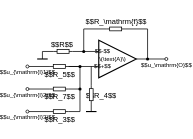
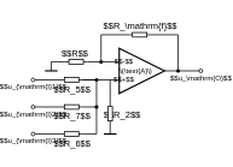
  <mxCell id="0" />
  <mxCell id="1" parent="0" />
  <mxCell id="2" value="\(\text{A}\) 　&amp;nbsp;" style="triangle;whiteSpace=wrap;html=1;strokeWidth=1.5;connectable=0;allowArrows=0;fontSize=8;" parent="1" vertex="1"><mxGeometry x="125" y="53" width="50" height="50" as="geometry" /></mxCell>
  <mxCell id="3" value="" style="endArrow=none;html=1;rounded=0;exitX=0;exitY=0.5;exitDx=0;exitDy=0;exitPerimeter=0;" parent="1" source="17" edge="1"><mxGeometry width="50" height="50" relative="1" as="geometry"><mxPoint x="95" y="68" as="sourcePoint" /><mxPoint x="125" y="68" as="targetPoint" /></mxGeometry></mxCell>
  <mxCell id="4" value="" style="endArrow=none;html=1;rounded=0;" parent="1" edge="1"><mxGeometry width="50" height="50" relative="1" as="geometry"><mxPoint x="100" y="88" as="sourcePoint" /><mxPoint x="125" y="88" as="targetPoint" /></mxGeometry></mxCell>
  <mxCell id="5" value="$$-$$" style="text;html=1;resizable=1;autosize=1;align=center;verticalAlign=middle;points=[];fillColor=none;strokeColor=none;rounded=0;movable=1;rotatable=1;deletable=1;editable=1;connectable=0;fontSize=8;" parent="1" vertex="1"><mxGeometry x="125" y="63" width="10" height="10" as="geometry" /></mxCell>
  <mxCell id="6" value="$$+$$" style="text;html=1;resizable=1;autosize=1;align=center;verticalAlign=middle;points=[];fillColor=none;strokeColor=none;rounded=0;movable=1;rotatable=1;deletable=1;editable=1;connectable=0;fontSize=8;" parent="1" vertex="1"><mxGeometry x="125" y="83" width="10" height="10" as="geometry" /></mxCell>
  <mxCell id="7" value="" style="endArrow=none;html=1;rounded=0;fontSize=8;" parent="1" edge="1"><mxGeometry width="50" height="50" relative="1" as="geometry"><mxPoint x="175" y="78" as="sourcePoint" /><mxPoint x="190" y="78" as="targetPoint" /></mxGeometry></mxCell>
  <mxCell id="8" value="$$R_\mathrm{f}$$" style="text;html=1;resizable=1;autosize=1;align=center;verticalAlign=middle;points=[];fillColor=none;strokeColor=none;rounded=0;fontSize=10;movable=1;rotatable=1;deletable=1;editable=1;connectable=0;allowArrows=0;" parent="1" vertex="1"><mxGeometry x="137.5" y="20.5" width="20" height="15" as="geometry" /></mxCell>
  <mxCell id="9" value="" style="endArrow=none;html=1;rounded=0;fontSize=10;startSize=4;endSize=4;entryX=1;entryY=0.5;entryDx=0;entryDy=0;entryPerimeter=0;" parent="1" target="10" edge="1"><mxGeometry width="50" height="50" relative="1" as="geometry"><mxPoint x="105" y="38" as="sourcePoint" /><mxPoint x="384.5" y="-41.5" as="targetPoint" /></mxGeometry></mxCell>
  <mxCell id="10" value="" style="pointerEvents=1;verticalLabelPosition=bottom;shadow=0;dashed=0;align=center;html=1;verticalAlign=top;shape=mxgraph.electrical.resistors.resistor_1;fontSize=10;direction=west;allowArrows=0;" parent="1" vertex="1"><mxGeometry x="135" y="35.5" width="25" height="5" as="geometry" /></mxCell>
  <mxCell id="11" value="" style="endArrow=none;html=1;rounded=0;fontSize=10;startSize=4;endSize=4;exitX=0;exitY=0.5;exitDx=0;exitDy=0;exitPerimeter=0;" parent="1" source="10" edge="1"><mxGeometry width="50" height="50" relative="1" as="geometry"><mxPoint x="277" y="-56.5" as="sourcePoint" /><mxPoint x="190" y="38" as="targetPoint" /></mxGeometry></mxCell>
  <mxCell id="12" value="" style="endArrow=none;html=1;rounded=0;fontSize=10;startSize=4;endSize=4;entryX=1;entryY=0.5;entryDx=0;entryDy=0;entryPerimeter=0;" parent="1" edge="1"><mxGeometry width="50" height="50" relative="1" as="geometry"><mxPoint x="100" y="88" as="sourcePoint" /><mxPoint x="84.5" y="88" as="targetPoint" /></mxGeometry></mxCell>
  <mxCell id="13" value="" style="endArrow=none;html=1;rounded=0;fontSize=8;" parent="1" edge="1"><mxGeometry width="50" height="50" relative="1" as="geometry"><mxPoint x="190" y="78" as="sourcePoint" /><mxPoint x="190" y="38" as="targetPoint" /></mxGeometry></mxCell>
  <mxCell id="14" value="" style="endArrow=none;html=1;rounded=0;fontSize=8;" parent="1" edge="1"><mxGeometry width="50" height="50" relative="1" as="geometry"><mxPoint x="105" y="68" as="sourcePoint" /><mxPoint x="105" y="38" as="targetPoint" /></mxGeometry></mxCell>
  <mxCell id="15" value="" style="endArrow=none;html=1;rounded=0;fontSize=8;strokeWidth=1.5;" parent="1" edge="1"><mxGeometry width="50" height="50" relative="1" as="geometry"><mxPoint x="43" y="78" as="sourcePoint" /><mxPoint x="57" y="78" as="targetPoint" /></mxGeometry></mxCell>
  <mxCell id="16" value="$$R$$" style="text;html=1;resizable=1;autosize=1;align=center;verticalAlign=middle;points=[];fillColor=none;strokeColor=none;rounded=0;fontSize=10;movable=1;rotatable=1;deletable=1;editable=1;connectable=0;allowArrows=0;" parent="1" vertex="1"><mxGeometry x="68" y="53" width="15" height="10" as="geometry" /></mxCell>
  <mxCell id="17" value="" style="pointerEvents=1;verticalLabelPosition=bottom;shadow=0;dashed=0;align=center;html=1;verticalAlign=top;shape=mxgraph.electrical.resistors.resistor_1;fontSize=10;direction=west;allowArrows=0;" parent="1" vertex="1"><mxGeometry x="65" y="65.5" width="25" height="5" as="geometry" /></mxCell>
  <mxCell id="18" value="" style="endArrow=none;html=1;rounded=0;strokeWidth=1;fontSize=8;startArrow=oval;startFill=0;endSize=4;startSize=4;" parent="1" edge="1"><mxGeometry width="50" height="50" relative="1" as="geometry"><mxPoint x="215" y="78" as="sourcePoint" /><mxPoint x="190" y="78" as="targetPoint" /></mxGeometry></mxCell>
  <mxCell id="19" value="" style="shape=waypoint;sketch=0;fillStyle=solid;size=6;pointerEvents=1;points=[];fillColor=none;resizable=1;rotatable=1;perimeter=centerPerimeter;snapToPoint=1;strokeWidth=0.1;fontSize=8;movable=1;deletable=1;editable=1;connectable=1;" parent="1" vertex="1"><mxGeometry x="185" y="73" width="10" height="10" as="geometry" /></mxCell>
  <mxCell id="20" value="$$u_\mathrm{O}$$" style="text;html=1;align=center;verticalAlign=middle;resizable=1;points=[];autosize=1;strokeColor=none;fillColor=none;fontSize=8;movable=1;rotatable=1;deletable=1;editable=1;connectable=1;" parent="1" vertex="1"><mxGeometry x="205" y="78" width="20" height="15" as="geometry" /></mxCell>
  <mxCell id="21" value="" style="endArrow=none;html=1;rounded=0;strokeWidth=1;fontSize=8;startSize=4;endSize=4;entryX=1;entryY=0.5;entryDx=0;entryDy=0;entryPerimeter=0;" parent="1" target="17" edge="1"><mxGeometry width="50" height="50" relative="1" as="geometry"><mxPoint x="50" y="68" as="sourcePoint" /><mxPoint x="75" y="43" as="targetPoint" /></mxGeometry></mxCell>
  <mxCell id="22" value="" style="endArrow=none;html=1;rounded=0;strokeWidth=1;fontSize=8;startSize=4;endSize=4;" parent="1" edge="1"><mxGeometry width="50" height="50" relative="1" as="geometry"><mxPoint x="50" y="78" as="sourcePoint" /><mxPoint x="50" y="68" as="targetPoint" /></mxGeometry></mxCell>
  <mxCell id="23" value="" style="shape=waypoint;sketch=0;fillStyle=solid;size=6;pointerEvents=1;points=[];fillColor=none;resizable=1;rotatable=1;perimeter=centerPerimeter;snapToPoint=1;strokeWidth=0.1;fontSize=8;movable=1;deletable=1;editable=1;connectable=1;" parent="1" vertex="1"><mxGeometry x="100" y="63" width="10" height="10" as="geometry" /></mxCell>
  <mxCell id="24" value="" style="endArrow=none;html=1;rounded=0;exitX=0;exitY=0.5;exitDx=0;exitDy=0;exitPerimeter=0;" parent="1" source="27" edge="1"><mxGeometry width="50" height="50" relative="1" as="geometry"><mxPoint x="90" y="148" as="sourcePoint" /><mxPoint x="100" y="148" as="targetPoint" /></mxGeometry></mxCell>
  <mxCell id="25" value="" style="endArrow=none;html=1;rounded=0;fontSize=8;" parent="1" edge="1"><mxGeometry width="50" height="50" relative="1" as="geometry"><mxPoint x="100" y="148" as="sourcePoint" /><mxPoint x="100" y="118" as="targetPoint" /></mxGeometry></mxCell>
- <mxCell id="26" value="$$R_3$$" style="text;html=1;resizable=1;autosize=1;align=center;verticalAlign=middle;points=[];fillColor=none;strokeColor=none;rounded=0;fontSize=10;movable=1;rotatable=1;deletable=1;editable=1;connectable=0;allowArrows=0;" parent="1" vertex="1"><mxGeometry x="62.5" y="153" width="20" height="10" as="geometry" /></mxCell>
+ <mxCell id="26" value="$$R_6$$" style="text;html=1;resizable=1;autosize=1;align=center;verticalAlign=middle;points=[];fillColor=none;strokeColor=none;rounded=0;fontSize=10;movable=1;rotatable=1;deletable=1;editable=1;connectable=0;allowArrows=0;" parent="1" vertex="1"><mxGeometry x="62.5" y="153" width="20" height="10" as="geometry" /></mxCell>
  <mxCell id="27" value="" style="pointerEvents=1;verticalLabelPosition=bottom;shadow=0;dashed=0;align=center;html=1;verticalAlign=top;shape=mxgraph.electrical.resistors.resistor_1;fontSize=10;direction=west;allowArrows=0;" parent="1" vertex="1"><mxGeometry x="60" y="145.5" width="25" height="5" as="geometry" /></mxCell>
  <mxCell id="28" value="" style="endArrow=none;html=1;rounded=0;strokeWidth=1;fontSize=8;entryX=1;entryY=0.5;entryDx=0;entryDy=0;entryPerimeter=0;startArrow=oval;startFill=0;endSize=4;startSize=4;" parent="1" target="27" edge="1"><mxGeometry width="50" height="50" relative="1" as="geometry"><mxPoint x="30" y="148" as="sourcePoint" /><mxPoint x="75" y="133" as="targetPoint" /></mxGeometry></mxCell>
  <mxCell id="29" value="$$u_{\mathrm{I}3}$$" style="text;html=1;align=center;verticalAlign=middle;resizable=1;points=[];autosize=1;strokeColor=none;fillColor=none;fontSize=8;movable=1;rotatable=1;deletable=1;editable=1;connectable=0;allowArrows=0;" parent="1" vertex="1"><mxGeometry x="20" y="148" width="20" height="15" as="geometry" /></mxCell>
  <mxCell id="30" value="" style="shape=waypoint;sketch=0;fillStyle=solid;size=6;pointerEvents=1;points=[];fillColor=none;resizable=1;rotatable=1;perimeter=centerPerimeter;snapToPoint=1;strokeWidth=0.1;fontSize=8;movable=1;deletable=1;editable=1;connectable=0;allowArrows=0;" parent="1" vertex="1"><mxGeometry x="95" y="83" width="10" height="10" as="geometry" /></mxCell>
  <mxCell id="31" value="" style="shape=waypoint;sketch=0;fillStyle=solid;size=6;pointerEvents=1;points=[];fillColor=none;resizable=1;rotatable=1;perimeter=centerPerimeter;snapToPoint=1;strokeWidth=0.1;fontSize=8;movable=1;deletable=1;editable=1;connectable=0;allowArrows=0;" parent="1" vertex="1"><mxGeometry x="95" y="113" width="10" height="10" as="geometry" /></mxCell>
  <mxCell id="32" value="" style="endArrow=none;html=1;rounded=0;exitX=0;exitY=0.5;exitDx=0;exitDy=0;exitPerimeter=0;" parent="1" source="34" edge="1"><mxGeometry width="50" height="50" relative="1" as="geometry"><mxPoint x="90" y="118" as="sourcePoint" /><mxPoint x="100" y="118" as="targetPoint" /></mxGeometry></mxCell>
  <mxCell id="33" value="$$R_7$$" style="text;html=1;resizable=1;autosize=1;align=center;verticalAlign=middle;points=[];fillColor=none;strokeColor=none;rounded=0;fontSize=10;movable=1;rotatable=1;deletable=1;editable=1;connectable=0;allowArrows=0;" parent="1" vertex="1"><mxGeometry x="63" y="123" width="20" height="10" as="geometry" /></mxCell>
  <mxCell id="34" value="" style="pointerEvents=1;verticalLabelPosition=bottom;shadow=0;dashed=0;align=center;html=1;verticalAlign=top;shape=mxgraph.electrical.resistors.resistor_1;fontSize=10;direction=west;allowArrows=0;" parent="1" vertex="1"><mxGeometry x="60" y="115.5" width="25" height="5" as="geometry" /></mxCell>
  <mxCell id="35" value="" style="endArrow=none;html=1;rounded=0;strokeWidth=1;fontSize=8;entryX=1;entryY=0.5;entryDx=0;entryDy=0;entryPerimeter=0;startArrow=oval;startFill=0;endSize=4;startSize=4;" parent="1" target="34" edge="1"><mxGeometry width="50" height="50" relative="1" as="geometry"><mxPoint x="30" y="118" as="sourcePoint" /><mxPoint x="75" y="103" as="targetPoint" /></mxGeometry></mxCell>
  <mxCell id="36" value="" style="endArrow=none;html=1;rounded=0;exitX=0;exitY=0.5;exitDx=0;exitDy=0;exitPerimeter=0;" parent="1" source="38" edge="1"><mxGeometry width="50" height="50" relative="1" as="geometry"><mxPoint x="90" y="88" as="sourcePoint" /><mxPoint x="100" y="88" as="targetPoint" /></mxGeometry></mxCell>
  <mxCell id="37" value="$$R_5$$" style="text;html=1;resizable=1;autosize=1;align=center;verticalAlign=middle;points=[];fillColor=none;strokeColor=none;rounded=0;fontSize=10;movable=1;rotatable=1;deletable=1;editable=1;connectable=0;allowArrows=0;" parent="1" vertex="1"><mxGeometry x="62.5" y="93" width="20" height="10" as="geometry" /></mxCell>
  <mxCell id="38" value="" style="pointerEvents=1;verticalLabelPosition=bottom;shadow=0;dashed=0;align=center;html=1;verticalAlign=top;shape=mxgraph.electrical.resistors.resistor_1;fontSize=10;direction=west;allowArrows=0;" parent="1" vertex="1"><mxGeometry x="60" y="85.5" width="25" height="5" as="geometry" /></mxCell>
  <mxCell id="39" value="" style="endArrow=none;html=1;rounded=0;strokeWidth=1;fontSize=8;entryX=1;entryY=0.5;entryDx=0;entryDy=0;entryPerimeter=0;startArrow=oval;startFill=0;endSize=4;startSize=4;" parent="1" target="38" edge="1"><mxGeometry width="50" height="50" relative="1" as="geometry"><mxPoint x="30" y="88" as="sourcePoint" /><mxPoint x="75" y="73" as="targetPoint" /></mxGeometry></mxCell>
  <mxCell id="40" value="$$u_{\mathrm{I}1}$$" style="text;html=1;align=center;verticalAlign=middle;resizable=1;points=[];autosize=1;strokeColor=none;fillColor=none;fontSize=8;movable=1;rotatable=1;deletable=1;editable=1;connectable=0;allowArrows=0;" parent="1" vertex="1"><mxGeometry x="20" y="88" width="20" height="15" as="geometry" /></mxCell>
  <mxCell id="41" value="" style="endArrow=none;html=1;rounded=0;strokeWidth=1;fontSize=8;startSize=4;endSize=4;" parent="1" edge="1"><mxGeometry width="50" height="50" relative="1" as="geometry"><mxPoint x="100" y="118" as="sourcePoint" /><mxPoint x="100" y="88" as="targetPoint" /></mxGeometry></mxCell>
  <mxCell id="42" value="$$u_{\mathrm{I}2}$$" style="text;html=1;align=center;verticalAlign=middle;resizable=1;points=[];autosize=1;strokeColor=none;fillColor=none;fontSize=8;movable=1;rotatable=1;deletable=1;editable=1;connectable=0;allowArrows=0;" parent="1" vertex="1"><mxGeometry x="20" y="118" width="20" height="15" as="geometry" /></mxCell>
- <mxCell id="43" value="$$R_4$$" style="text;html=1;resizable=1;autosize=1;align=center;verticalAlign=middle;points=[];fillColor=none;strokeColor=none;rounded=0;fontSize=10;movable=1;rotatable=1;deletable=1;editable=1;connectable=0;allowArrows=0;" parent="1" vertex="1"><mxGeometry x="120" y="118" width="15" height="15" as="geometry" /></mxCell>
+ <mxCell id="43" value="$$R_2$$" style="text;html=1;resizable=1;autosize=1;align=center;verticalAlign=middle;points=[];fillColor=none;strokeColor=none;rounded=0;fontSize=10;movable=1;rotatable=1;deletable=1;editable=1;connectable=0;allowArrows=0;" parent="1" vertex="1"><mxGeometry x="120" y="118" width="15" height="15" as="geometry" /></mxCell>
  <mxCell id="44" value="" style="endArrow=none;html=1;rounded=0;fontSize=10;startSize=4;endSize=4;entryX=1;entryY=0.5;entryDx=0;entryDy=0;entryPerimeter=0;" parent="1" target="45" edge="1"><mxGeometry width="50" height="50" relative="1" as="geometry"><mxPoint x="115" y="88" as="sourcePoint" /><mxPoint x="312" y="58.5" as="targetPoint" /></mxGeometry></mxCell>
  <mxCell id="45" value="" style="pointerEvents=1;verticalLabelPosition=bottom;shadow=0;dashed=0;align=center;html=1;verticalAlign=top;shape=mxgraph.electrical.resistors.resistor_1;fontSize=10;direction=north;allowArrows=0;" parent="1" vertex="1"><mxGeometry x="112.5" y="113" width="5" height="25" as="geometry" /></mxCell>
  <mxCell id="46" value="" style="endArrow=none;html=1;rounded=0;fontSize=10;startSize=4;endSize=4;exitX=0;exitY=0.5;exitDx=0;exitDy=0;exitPerimeter=0;" parent="1" source="45" edge="1"><mxGeometry width="50" height="50" relative="1" as="geometry"><mxPoint x="204.5" y="58.5" as="sourcePoint" /><mxPoint x="115" y="148" as="targetPoint" /></mxGeometry></mxCell>
  <mxCell id="47" value="" style="endArrow=none;html=1;rounded=0;fontSize=8;strokeWidth=1.5;" parent="1" edge="1"><mxGeometry width="50" height="50" relative="1" as="geometry"><mxPoint x="108" y="148" as="sourcePoint" /><mxPoint x="122" y="148" as="targetPoint" /></mxGeometry></mxCell>
